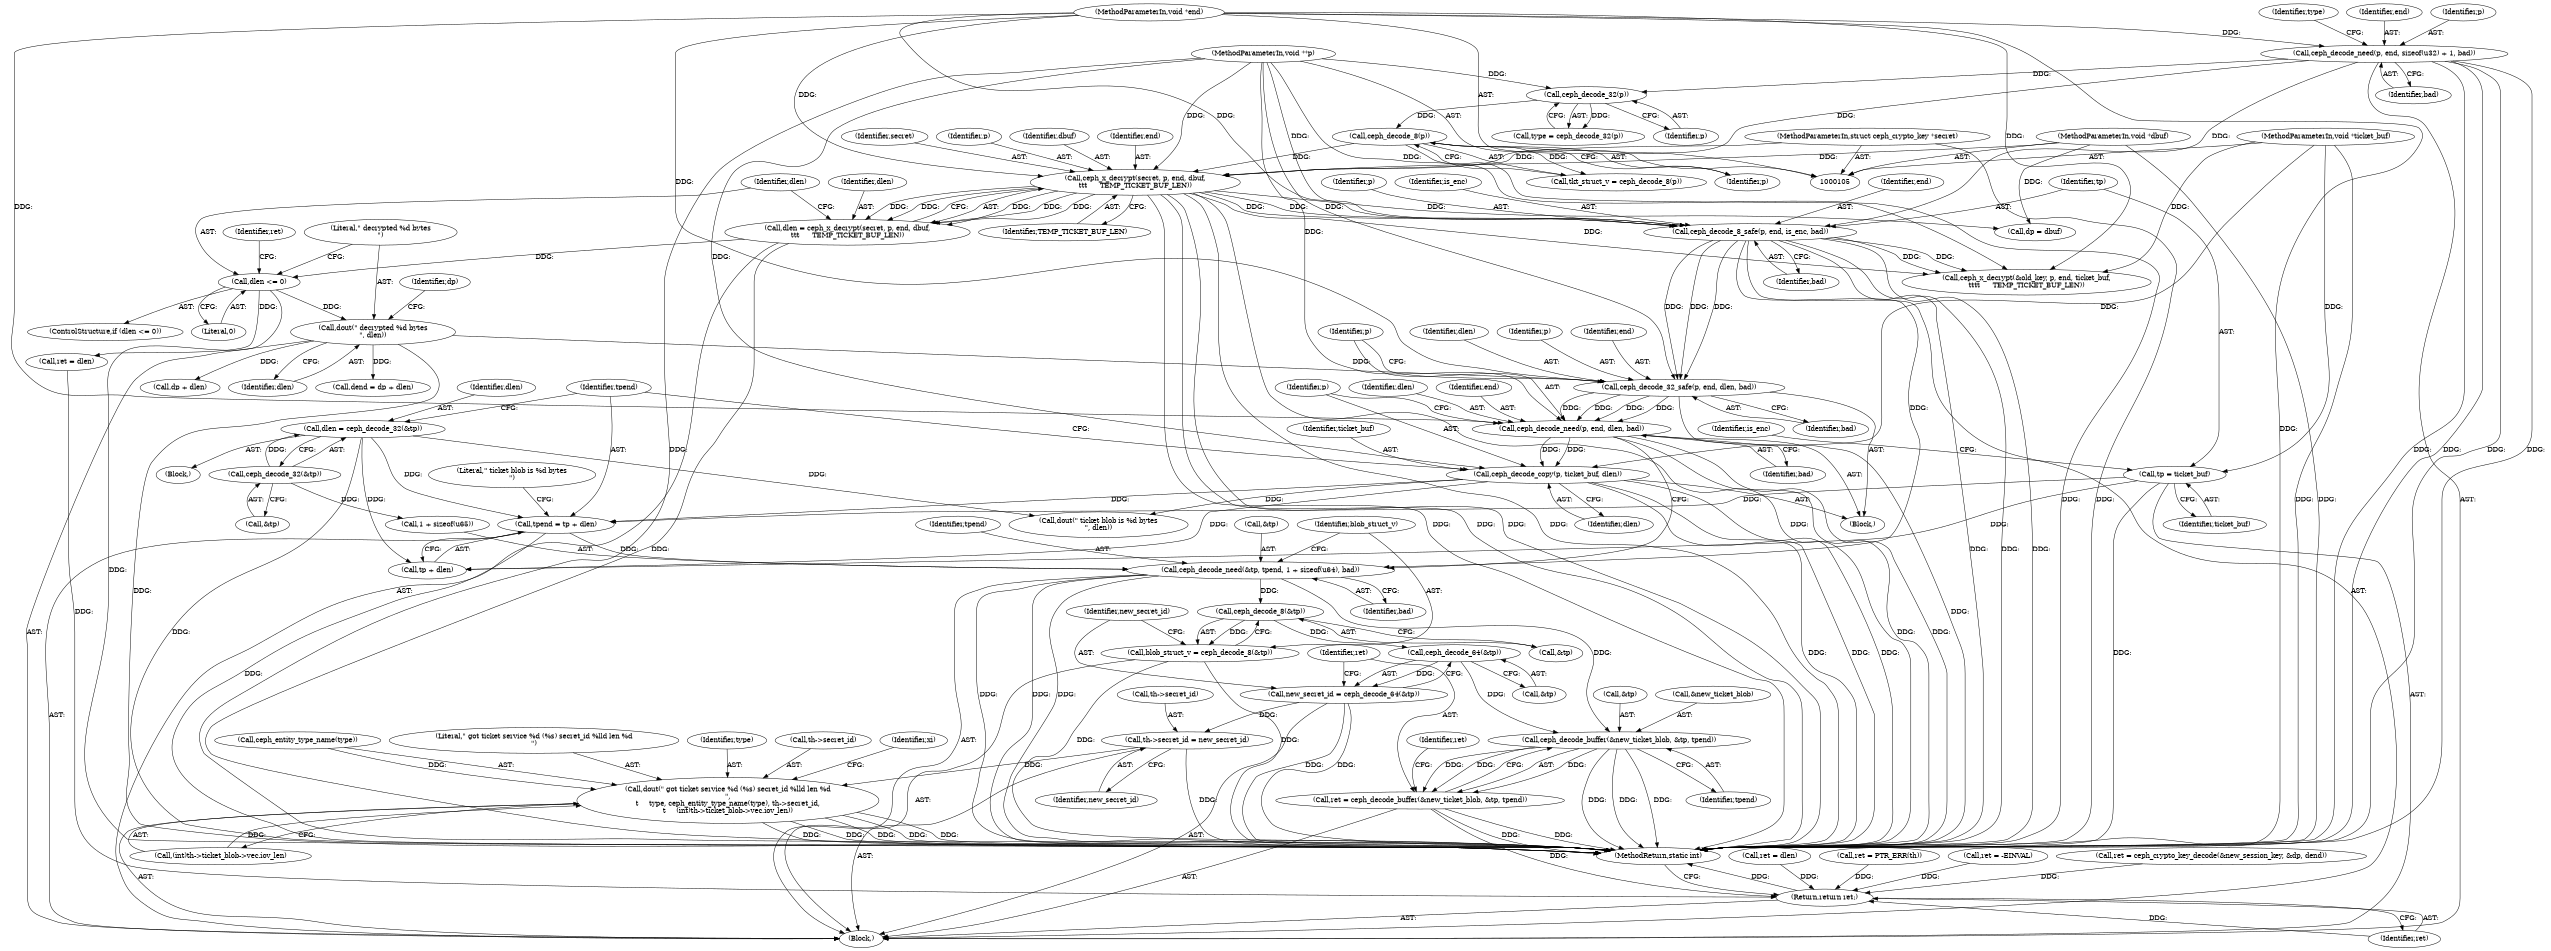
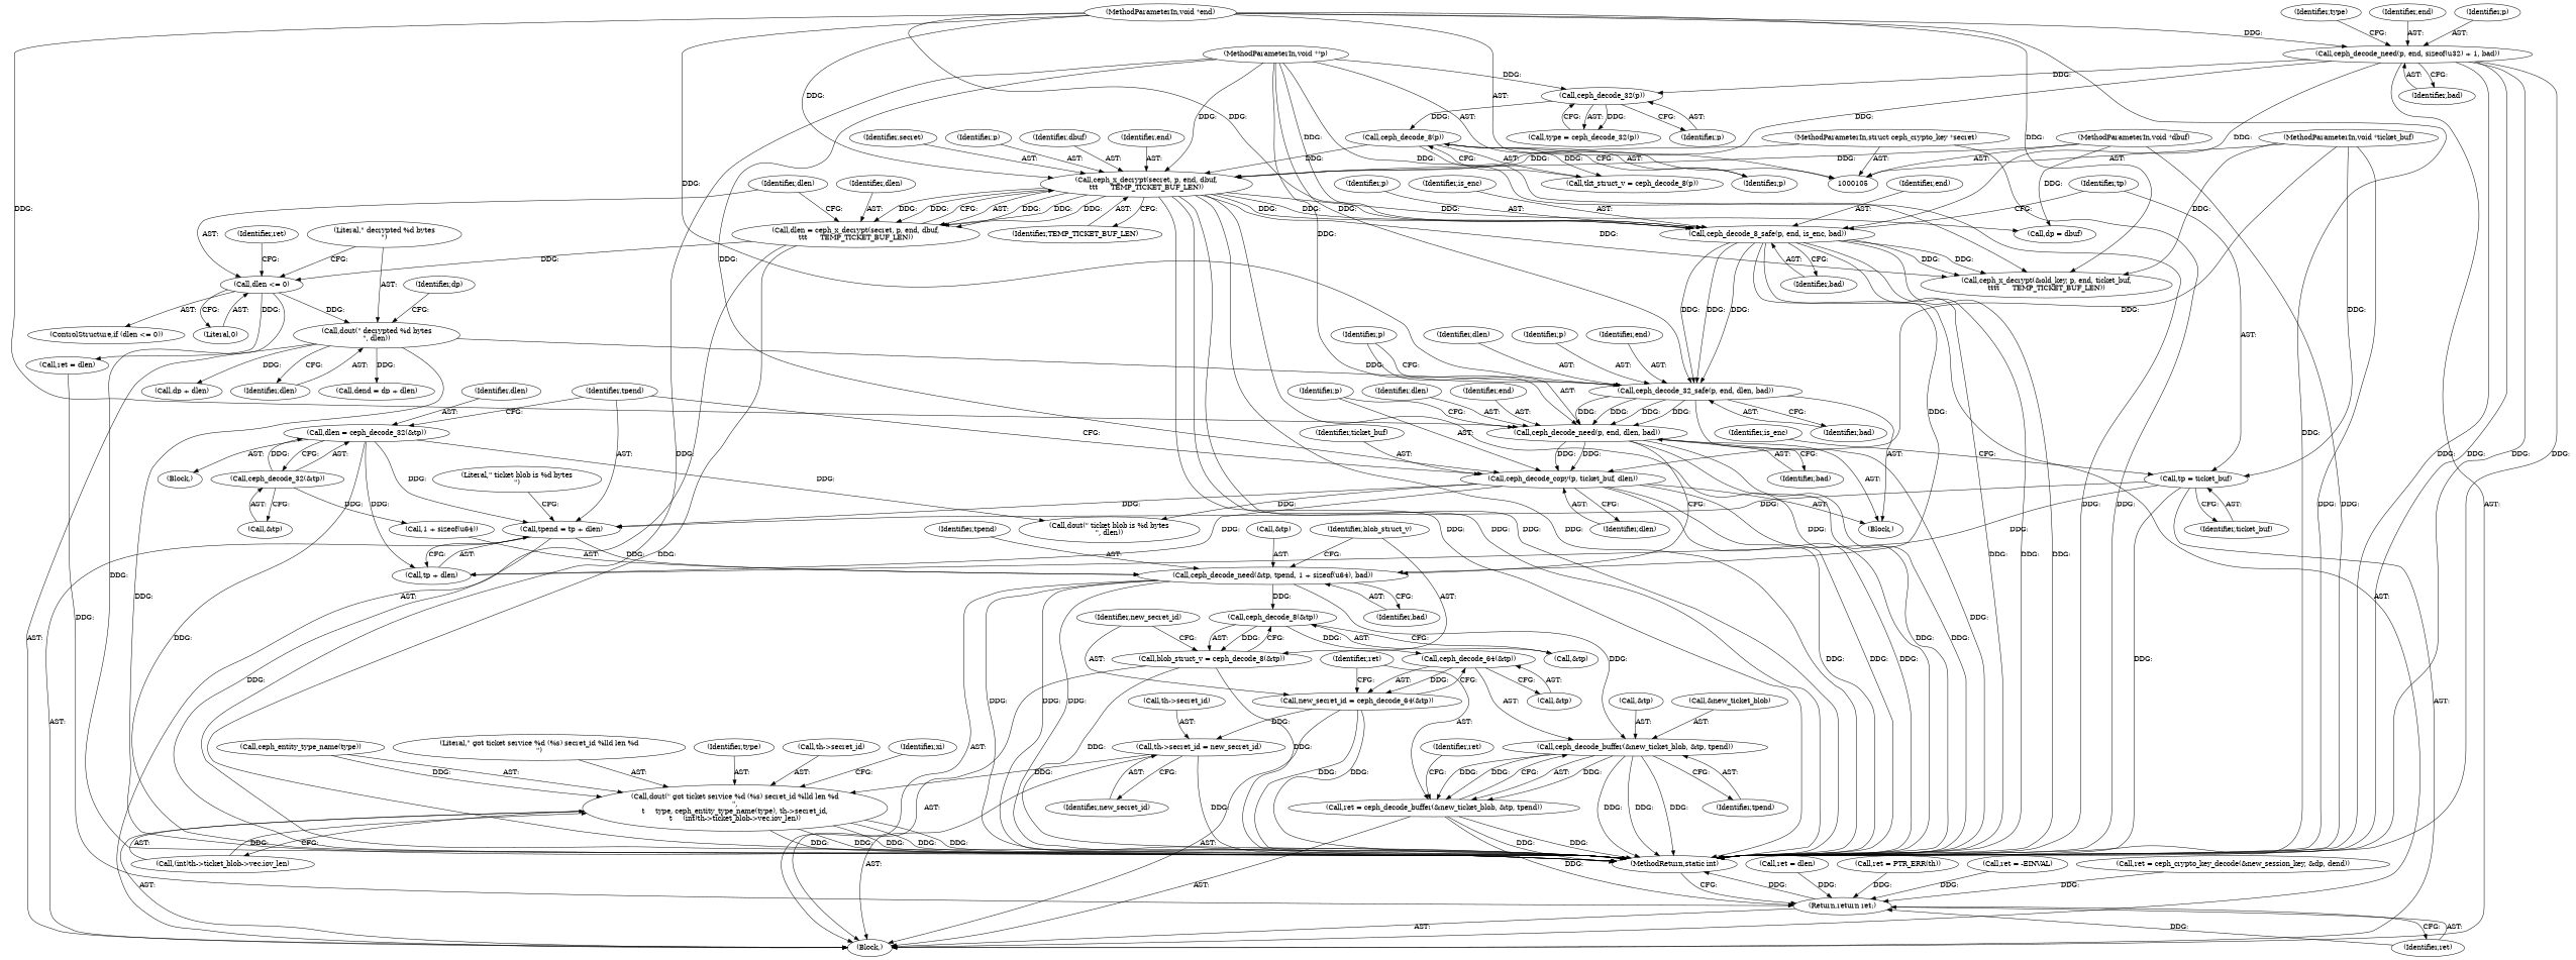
  digraph {
    n1 [label="(Call,tpend = tp + dlen)"]
    n2 [label="(Call,ceph_decode_need(&tp, tpend, 1 + sizeof(u64), bad))"]
    n3 [label="(Call,tp + dlen)"]
    n4 [label="(MethodReturn,static int)"]
    n5 [label="(Block,)"]
    n6 [label="(Call,ceph_decode_8(&tp))"]
    n7 [label="(Call,ceph_decode_buffer(&new_ticket_blob, &tp, tpend))"]
    n8 [label="(Identifier,bad)"]
    n9 [label="(Return,return ret;)"]
    n10 [label="(Call,tp = ticket_buf)"]
    n11 [label="(Identifier,ticket_buf)"]
    n12 [label="(MethodParameterIn,void *ticket_buf)"]
    n13 [label="(Call,ceph_decode_copy(p, ticket_buf, dlen))"]
    n14 [label="(Call,ceph_x_decrypt(&old_key, p, end, ticket_buf,\n\t\t\t\t      TEMP_TICKET_BUF_LEN))"]
    1000105
    n16 [label="(Identifier,dlen)"]
    n17 [label="(Call,dout(\" ticket blob is %d bytes\n\", dlen))"]
    n18 [label="(Block,)"]
    n19 [label="(Call,ceph_decode_need(p, end, dlen, bad))"]
    n20 [label="(Identifier,bad)"]
    n21 [label="(Call,ceph_decode_32_safe(p, end, dlen, bad))"]
    n22 [label="(Identifier,bad)"]
    n23 [label="(Call,ceph_decode_8_safe(p, end, is_enc, bad))"]
    n24 [label="(Identifier,bad)"]
    n25 [label="(Call,ceph_x_decrypt(secret, p, end, dbuf,\n\t\t\t      TEMP_TICKET_BUF_LEN))"]
    n26 [label="(Call,dlen = ceph_x_decrypt(secret, p, end, dbuf,\n\t\t\t      TEMP_TICKET_BUF_LEN))"]
    n27 [label="(Call,dp = dbuf)"]
    n28 [label="(Identifier,TEMP_TICKET_BUF_LEN)"]
    n29 [label="(Call,dlen <= 0)"]
    n30 [label="(MethodParameterIn,struct ceph_crypto_key *secret)"]
    n31 [label="(Call,ceph_decode_8(p))"]
    n32 [label="(Identifier,p)"]
    n33 [label="(Call,tkt_struct_v = ceph_decode_8(p))"]
    n34 [label="(Call,ceph_decode_32(p))"]
    n35 [label="(Call,type = ceph_decode_32(p))"]
    n36 [label="(Identifier,p)"]
    n37 [label="(Call,ceph_decode_need(p, end, sizeof(u32) + 1, bad))"]
    n38 [label="(Identifier,bad)"]
    n39 [label="(MethodParameterIn,void **p)"]
    n40 [label="(MethodParameterIn,void *end)"]
    n41 [label="(MethodParameterIn,void *dbuf)"]
    n42 [label="(Call,dout(\" decrypted %d bytes\n\", dlen))"]
    n43 [label="(Identifier,dlen)"]
    n44 [label="(Call,dend = dp + dlen)"]
    n45 [label="(Call,dp + dlen)"]
    n46 [label="(Literal,0)"]
    n47 [label="(Call,ret = dlen)"]
    n48 [label="(ControlStructure,if (dlen <= 0))"]
    n49 [label="(Call,dlen = ceph_decode_32(&tp))"]
    n50 [label="(Call,ceph_decode_32(&tp))"]
    n51 [label="(Block,)"]
    n52 [label="(Call,&tp)"]
-   n53 [label="(Call,1 + sizeof(u65))"]
+   n53 [label="(Call,1 + sizeof(u64))"]
    n54 [label="(Call,blob_struct_v = ceph_decode_8(&tp))"]
    n55 [label="(Call,ceph_decode_64(&tp))"]
    n56 [label="(Call,&tp)"]
    n57 [label="(Call,ret = ceph_decode_buffer(&new_ticket_blob, &tp, tpend))"]
    n58 [label="(Identifier,tpend)"]
    n59 [label="(Call,new_secret_id = ceph_decode_64(&tp))"]
    n60 [label="(Call,&tp)"]
    n61 [label="(Call,th->secret_id = new_secret_id)"]
    n62 [label="(Call,dout(\" got ticket service %d (%s) secret_id %lld len %d\n\",\n\t     type, ceph_entity_type_name(type), th->secret_id,\n\t     (int)th->ticket_blob->vec.iov_len))"]
    n63 [label="(Identifier,new_secret_id)"]
    n64 [label="(Call,(int)th->ticket_blob->vec.iov_len)"]
    n65 [label="(Identifier,ret)"]
    n66 [label="(Literal,\" ticket blob is %d bytes\n\")"]
    n67 [label="(Identifier,tp)"]
    n68 [label="(Identifier,end)"]
    n69 [label="(Identifier,dp)"]
    n70 [label="(Literal,\" got ticket service %d (%s) secret_id %lld len %d\n\")"]
    n71 [label="(Call,ret = dlen)"]
    n72 [label="(Call,&tp)"]
    n73 [label="(Identifier,end)"]
    n74 [label="(Identifier,type)"]
    n75 [label="(Identifier,is_enc)"]
    n76 [label="(Identifier,p)"]
    n77 [label="(Identifier,dlen)"]
    n78 [label="(Identifier,dlen)"]
    n79 [label="(Identifier,dlen)"]
    n80 [label="(Identifier,p)"]
    n81 [label="(Identifier,is_enc)"]
    n82 [label="(Identifier,p)"]
    n83 [label="(Identifier,dlen)"]
    n84 [label="(Identifier,ret)"]
    n85 [label="(Call,ret = PTR_ERR(th))"]
    n86 [label="(Identifier,type)"]
    n87 [label="(Call,&tp)"]
    n88 [label="(Identifier,end)"]
    n89 [label="(Identifier,dbuf)"]
    n90 [label="(Identifier,p)"]
    n91 [label="(Identifier,end)"]
    n92 [label="(Identifier,dlen)"]
    n93 [label="(Call,th->secret_id)"]
    n94 [label="(Call,th->secret_id)"]
    n95 [label="(Identifier,ret)"]
    n96 [label="(Identifier,end)"]
    n97 [label="(Identifier,ret)"]
    n98 [label="(Identifier,p)"]
    n99 [label="(Call,ret = -EINVAL)"]
    n100 [label="(Identifier,blob_struct_v)"]
    n101 [label="(Identifier,xi)"]
    n102 [label="(Identifier,new_secret_id)"]
    n103 [label="(Literal,\" decrypted %d bytes\n\")"]
    n104 [label="(Call,ret = ceph_crypto_key_decode(&new_session_key, &dp, dend))"]
    n105 [label="(Identifier,ticket_buf)"]
    n106 [label="(Identifier,p)"]
    n107 [label="(Call,&new_ticket_blob)"]
    n108 [label="(Identifier,secret)"]
    n109 [label="(Identifier,tpend)"]
    n110 [label="(Call,ceph_entity_type_name(type))"]
    n111 [label="(Identifier,tpend)"]
    n1 -> n2 [label="DDG: "]
    n1 -> n3 [label="CFG: "]
    n1 -> n4 [label="DDG: "]
    n1 -> n5 [label="AST: "]
    n2 -> n4 [label="DDG: "]
    n2 -> n4 [label="DDG: "]
    n2 -> n4 [label="DDG: "]
    n2 -> n5 [label="AST: "]
    n2 -> n6 [label="DDG: "]
    n2 -> n7 [label="DDG: "]
    n2 -> n8 [label="CFG: "]
    n3 -> n1 [label="AST: "]
    n4 -> n9 [label="CFG: "]
    n6 -> n54 [label="AST: "]
    n6 -> n54 [label="DDG: "]
    n6 -> n55 [label="DDG: "]
    n6 -> n56 [label="CFG: "]
    n7 -> n4 [label="DDG: "]
    n7 -> n4 [label="DDG: "]
    n7 -> n4 [label="DDG: "]
    n7 -> n57 [label="AST: "]
    n7 -> n57 [label="DDG: "]
    n7 -> n57 [label="DDG: "]
    n7 -> n57 [label="DDG: "]
    n7 -> n58 [label="CFG: "]
    n8 -> n2 [label="AST: "]
    n9 -> n4 [label="DDG: "]
    n9 -> n5 [label="AST: "]
    n9 -> n65 [label="CFG: "]
    n10 -> n1 [label="DDG: "]
    n10 -> n3 [label="DDG: "]
    n10 -> n4 [label="DDG: "]
    n10 -> n5 [label="AST: "]
    n10 -> n11 [label="CFG: "]
    n11 -> n10 [label="AST: "]
    n12 -> n4 [label="DDG: "]
    n12 -> n10 [label="DDG: "]
    n12 -> n13 [label="DDG: "]
    n12 -> n14 [label="DDG: "]
    n12 -> 1000105 [label="AST: "]
    n13 -> n1 [label="DDG: "]
    n13 -> n3 [label="DDG: "]
    n13 -> n4 [label="DDG: "]
    n13 -> n4 [label="DDG: "]
    n13 -> n4 [label="DDG: "]
    n13 -> n16 [label="CFG: "]
    n13 -> n17 [label="DDG: "]
    n13 -> n18 [label="AST: "]
    n16 -> n13 [label="AST: "]
    n19 -> n2 [label="CFG: "]
    n19 -> n4 [label="DDG: "]
    n19 -> n4 [label="DDG: "]
    n19 -> n13 [label="DDG: "]
    n19 -> n13 [label="DDG: "]
    n19 -> n18 [label="AST: "]
    n19 -> n20 [label="CFG: "]
    n20 -> n19 [label="AST: "]
    n21 -> n4 [label="DDG: "]
    n21 -> n18 [label="AST: "]
    n21 -> n19 [label="DDG: "]
    n21 -> n19 [label="DDG: "]
    n21 -> n19 [label="DDG: "]
    n21 -> n19 [label="DDG: "]
    n21 -> n22 [label="CFG: "]
    n22 -> n21 [label="AST: "]
    n23 -> n2 [label="DDG: "]
    n23 -> n4 [label="DDG: "]
    n23 -> n4 [label="DDG: "]
    n23 -> n4 [label="DDG: "]
    n23 -> n5 [label="AST: "]
    n23 -> n14 [label="DDG: "]
    n23 -> n14 [label="DDG: "]
    n23 -> n21 [label="DDG: "]
    n23 -> n21 [label="DDG: "]
    n23 -> n21 [label="DDG: "]
    n23 -> n24 [label="CFG: "]
    n24 -> n23 [label="AST: "]
    n25 -> n4 [label="DDG: "]
    n25 -> n4 [label="DDG: "]
    n25 -> n4 [label="DDG: "]
    n25 -> n4 [label="DDG: "]
    n25 -> n4 [label="DDG: "]
    n25 -> n14 [label="DDG: "]
    n25 -> n23 [label="DDG: "]
    n25 -> n23 [label="DDG: "]
    n25 -> n26 [label="AST: "]
    n25 -> n26 [label="DDG: "]
    n25 -> n26 [label="DDG: "]
    n25 -> n26 [label="DDG: "]
    n25 -> n26 [label="DDG: "]
    n25 -> n26 [label="DDG: "]
    n25 -> n27 [label="DDG: "]
    n25 -> n28 [label="CFG: "]
    n26 -> n4 [label="DDG: "]
    n26 -> n5 [label="AST: "]
    n26 -> n25 [label="CFG: "]
    n26 -> n29 [label="DDG: "]
    n28 -> n25 [label="AST: "]
    n29 -> n4 [label="DDG: "]
    n29 -> n42 [label="DDG: "]
    n29 -> n46 [label="CFG: "]
    n29 -> n47 [label="DDG: "]
    n29 -> n48 [label="AST: "]
    n30 -> n4 [label="DDG: "]
    n30 -> 1000105 [label="AST: "]
    n30 -> n25 [label="DDG: "]
    n31 -> n4 [label="DDG: "]
    n31 -> n25 [label="DDG: "]
    n31 -> n32 [label="CFG: "]
    n31 -> n33 [label="AST: "]
    n31 -> n33 [label="DDG: "]
    n32 -> n31 [label="AST: "]
    n33 -> n31 [label="CFG: "]
    n34 -> n31 [label="DDG: "]
    n34 -> n35 [label="AST: "]
    n34 -> n35 [label="DDG: "]
    n34 -> n36 [label="CFG: "]
    n35 -> n34 [label="CFG: "]
    n36 -> n34 [label="AST: "]
    n37 -> n4 [label="DDG: "]
    n37 -> n4 [label="DDG: "]
    n37 -> n4 [label="DDG: "]
    n37 -> n4 [label="DDG: "]
    n37 -> n5 [label="AST: "]
    n37 -> n23 [label="DDG: "]
    n37 -> n25 [label="DDG: "]
    n37 -> n34 [label="DDG: "]
    n37 -> n38 [label="CFG: "]
    n38 -> n37 [label="AST: "]
    n39 -> n4 [label="DDG: "]
    n39 -> n13 [label="DDG: "]
    n39 -> n14 [label="DDG: "]
    n39 -> 1000105 [label="AST: "]
    n39 -> n19 [label="DDG: "]
    n39 -> n21 [label="DDG: "]
    n39 -> n23 [label="DDG: "]
    n39 -> n25 [label="DDG: "]
    n39 -> n34 [label="DDG: "]
    n40 -> n4 [label="DDG: "]
    n40 -> n14 [label="DDG: "]
    n40 -> 1000105 [label="AST: "]
    n40 -> n19 [label="DDG: "]
    n40 -> n21 [label="DDG: "]
    n40 -> n23 [label="DDG: "]
    n40 -> n25 [label="DDG: "]
    n40 -> n37 [label="DDG: "]
    n41 -> n4 [label="DDG: "]
    n41 -> 1000105 [label="AST: "]
    n41 -> n25 [label="DDG: "]
    n41 -> n27 [label="DDG: "]
    n42 -> n4 [label="DDG: "]
    n42 -> n5 [label="AST: "]
    n42 -> n21 [label="DDG: "]
    n42 -> n43 [label="CFG: "]
    n42 -> n44 [label="DDG: "]
    n42 -> n45 [label="DDG: "]
    n43 -> n42 [label="AST: "]
    n46 -> n29 [label="AST: "]
    n47 -> n9 [label="DDG: "]
    n49 -> n1 [label="DDG: "]
    n49 -> n3 [label="DDG: "]
    n49 -> n4 [label="DDG: "]
    n49 -> n17 [label="DDG: "]
    n49 -> n50 [label="CFG: "]
    n49 -> n51 [label="AST: "]
    n50 -> n49 [label="AST: "]
    n50 -> n49 [label="DDG: "]
    n50 -> n52 [label="CFG: "]
    n50 -> n53 [label="DDG: "]
    n52 -> n50 [label="AST: "]
    n53 -> n2 [label="AST: "]
    n54 -> n4 [label="DDG: "]
    n54 -> n4 [label="DDG: "]
    n54 -> n5 [label="AST: "]
    n54 -> n6 [label="CFG: "]
-   n55 -> n7 [label="DDG: "]
+   n55 -> n7 [label="AST: "]
    n55 -> n59 [label="AST: "]
    n55 -> n59 [label="DDG: "]
    n55 -> n60 [label="CFG: "]
    n56 -> n6 [label="AST: "]
    n57 -> n4 [label="DDG: "]
    n57 -> n4 [label="DDG: "]
    n57 -> n5 [label="AST: "]
    n57 -> n7 [label="CFG: "]
    n57 -> n9 [label="DDG: "]
    n58 -> n7 [label="AST: "]
    n59 -> n4 [label="DDG: "]
    n59 -> n4 [label="DDG: "]
    n59 -> n5 [label="AST: "]
    n59 -> n55 [label="CFG: "]
    n59 -> n61 [label="DDG: "]
    n60 -> n55 [label="AST: "]
    n61 -> n4 [label="DDG: "]
    n61 -> n5 [label="AST: "]
    n61 -> n62 [label="DDG: "]
    n61 -> n63 [label="CFG: "]
    n62 -> n4 [label="DDG: "]
    n62 -> n4 [label="DDG: "]
    n62 -> n4 [label="DDG: "]
    n62 -> n4 [label="DDG: "]
    n62 -> n4 [label="DDG: "]
    n62 -> n5 [label="AST: "]
    n62 -> n64 [label="CFG: "]
    n63 -> n61 [label="AST: "]
    n64 -> n62 [label="AST: "]
    n64 -> n62 [label="DDG: "]
    n65 -> n9 [label="AST: "]
    n65 -> n9 [label="DDG: "]
    n66 -> n1 [label="CFG: "]
    n67 -> n10 [label="AST: "]
-   n67 -> n23 [label="AST: "]
+   n67 -> n23 [label="CFG: "]
    n68 -> n21 [label="AST: "]
    n69 -> n42 [label="CFG: "]
    n70 -> n62 [label="AST: "]
    n71 -> n9 [label="DDG: "]
    n72 -> n7 [label="AST: "]
    n73 -> n19 [label="AST: "]
    n74 -> n62 [label="AST: "]
    n75 -> n23 [label="AST: "]
    n76 -> n37 [label="AST: "]
    n77 -> n19 [label="AST: "]
    n78 -> n21 [label="AST: "]
    n79 -> n26 [label="CFG: "]
    n79 -> n29 [label="AST: "]
    n80 -> n21 [label="AST: "]
    n81 -> n10 [label="CFG: "]
    n82 -> n25 [label="AST: "]
    n83 -> n26 [label="AST: "]
    n84 -> n57 [label="CFG: "]
    n85 -> n9 [label="DDG: "]
    n86 -> n37 [label="CFG: "]
    n87 -> n2 [label="AST: "]
    n88 -> n37 [label="AST: "]
    n89 -> n25 [label="AST: "]
    n90 -> n19 [label="AST: "]
    n90 -> n21 [label="CFG: "]
    n91 -> n23 [label="AST: "]
    n92 -> n49 [label="AST: "]
    n93 -> n61 [label="AST: "]
    n94 -> n62 [label="AST: "]
    n95 -> n29 [label="CFG: "]
    n96 -> n25 [label="AST: "]
    n97 -> n57 [label="AST: "]
    n97 -> n59 [label="CFG: "]
    n98 -> n13 [label="AST: "]
    n98 -> n19 [label="CFG: "]
    n99 -> n9 [label="DDG: "]
    n100 -> n2 [label="CFG: "]
    n100 -> n54 [label="AST: "]
    n101 -> n62 [label="CFG: "]
    n102 -> n54 [label="CFG: "]
    n102 -> n59 [label="AST: "]
    n103 -> n29 [label="CFG: "]
    n103 -> n42 [label="AST: "]
    n104 -> n9 [label="DDG: "]
    n105 -> n13 [label="AST: "]
    n106 -> n23 [label="AST: "]
    n107 -> n7 [label="AST: "]
    n108 -> n25 [label="AST: "]
    n109 -> n1 [label="AST: "]
    n109 -> n13 [label="CFG: "]
    n109 -> n49 [label="CFG: "]
    n110 -> n62 [label="AST: "]
    n110 -> n62 [label="DDG: "]
    n111 -> n2 [label="AST: "]
  }
